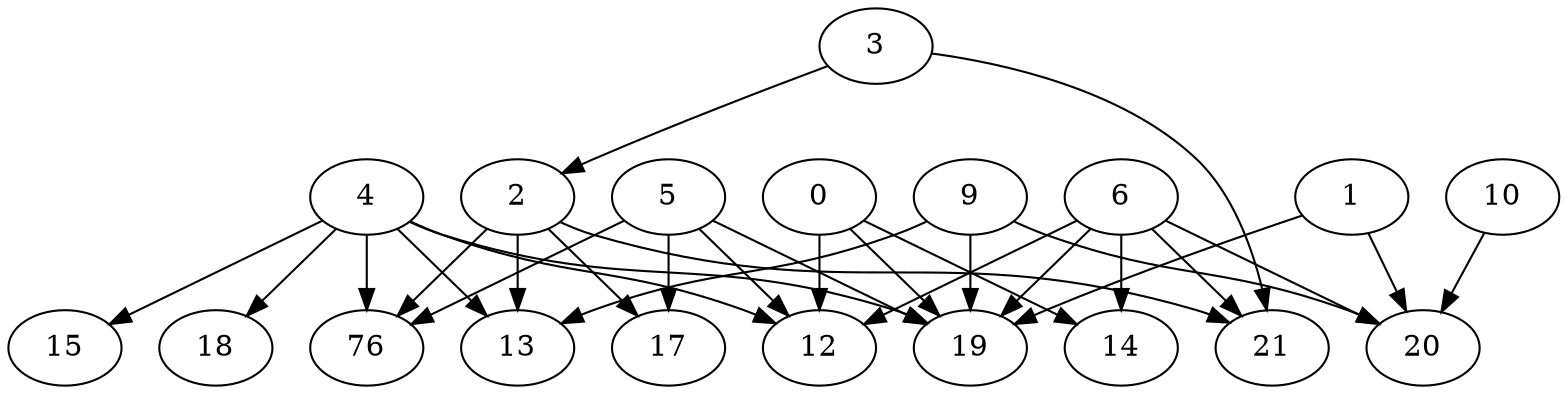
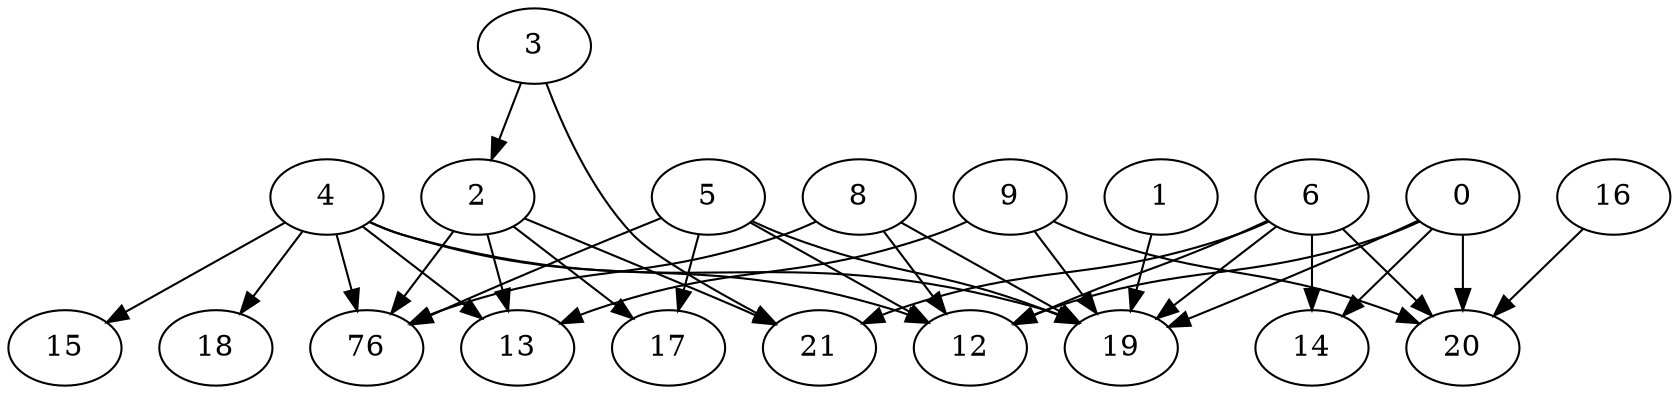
  digraph {
    node [alpha=0.04]
    1 [alpha=0.19 expect_size=47076352]
    19 [alpha=0.16 expect_size=47778816]
    2 [alpha=0.17 expect_size=20203520]
    n4 [alpha=0.07 expect_size=43023360 label=21]
    13 [alpha=0.07 expect_size=32468992]
    n6 [alpha=0.18 expect_size=40739840 label=76]
    17 [expect_size=27302912]
    3 [alpha=0.00 expect_size=29852672]
    4 [alpha=0.19 expect_size=42490880]
    12 [expect_size=39545856]
    15 [alpha=0.03 expect_size=31053824]
    18 [alpha=0.01 expect_size=51214336]
    5 [expect_size=43774976]
    6 [alpha=0.14 expect_size=33420288]
    14 [alpha=0.12 expect_size=33037312]
    20 [alpha=0.05 expect_size=31064064]
    n17 [alpha=0.10 expect_size=41245696 label=0]
+   8 [alpha=0.19 expect_size=23193600]
    9 [alpha=0.13 expect_size=46935040]
-   10 [expect_size=7570432]
+   10 [expect_size=7570432 label=16]
    1 -> 19
    2 -> n4
    2 -> 13
    2 -> n6
    2 -> 17
    3 -> 2
    3 -> n4
    4 -> 19
    4 -> 13
    4 -> n6
    4 -> 12
    4 -> 15
    4 -> 18
    5 -> 19
    5 -> n6
    5 -> 17
    5 -> 12
    6 -> 19
    6 -> n4
    6 -> 12
    6 -> 14
    6 -> 20
    n17 -> 19
    n17 -> 12
    n17 -> 14
-   1 -> 20
+   n17 -> 20
+   8 -> 19
+   8 -> n6
+   8 -> 12
    9 -> 19
    9 -> 13
    9 -> 20
    10 -> 20
  }
